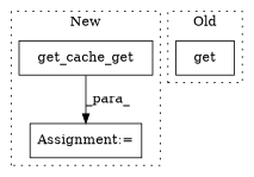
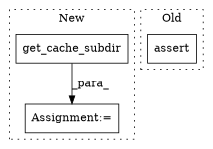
  digraph {
    node [a=32 shape=box]
-   n1 [l="17,1" label=get_cache_get s="8546,8572"]
+   n1 [l="17,1" label=get_cache_subdir s="8546,8572"]
    n2 [a=7 l=1 label="Assignment:=" s=8540]
-   n3 [l="15,1" label=get s="7918,7942"]
+   n3 [l="15,1" label=assert s="7918,7942"]
    subgraph cluster_1 {
      label=New
      style=dotted
      n1
      n2
    }
    subgraph cluster_2 {
      label=Old
      style=dotted
      n3
    }
    n1 -> n2 [label=_para_]
  }
